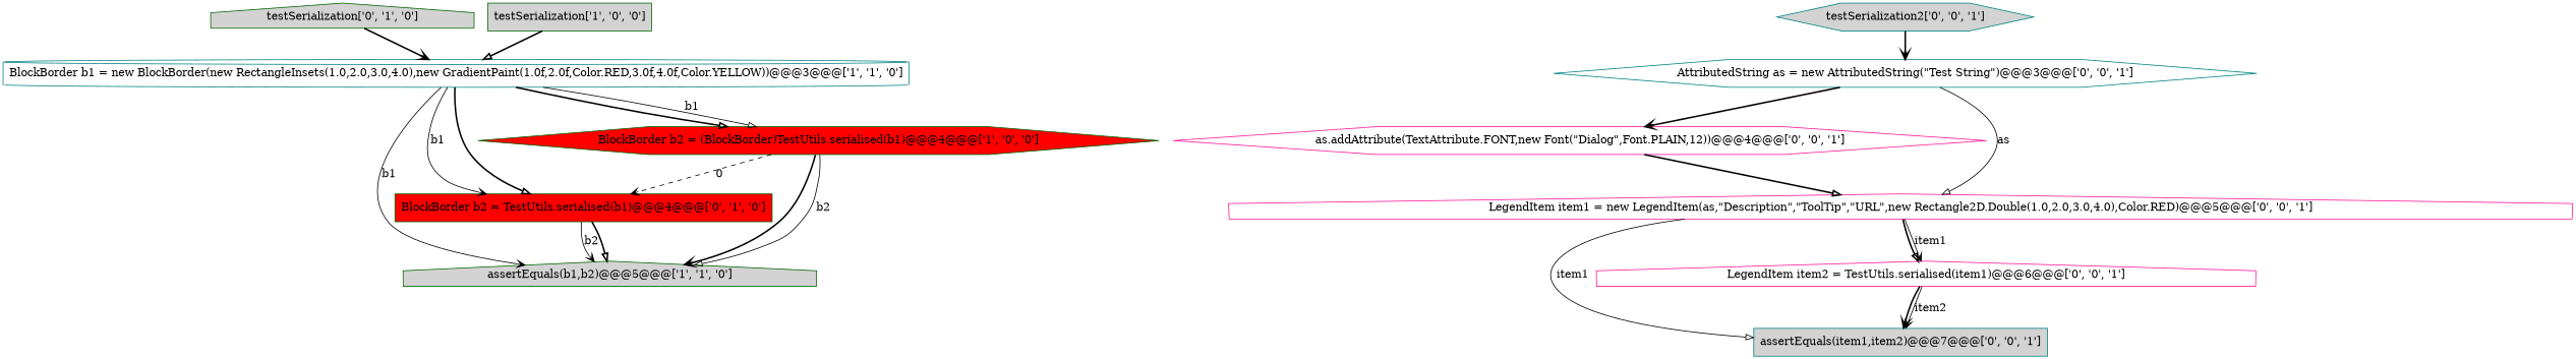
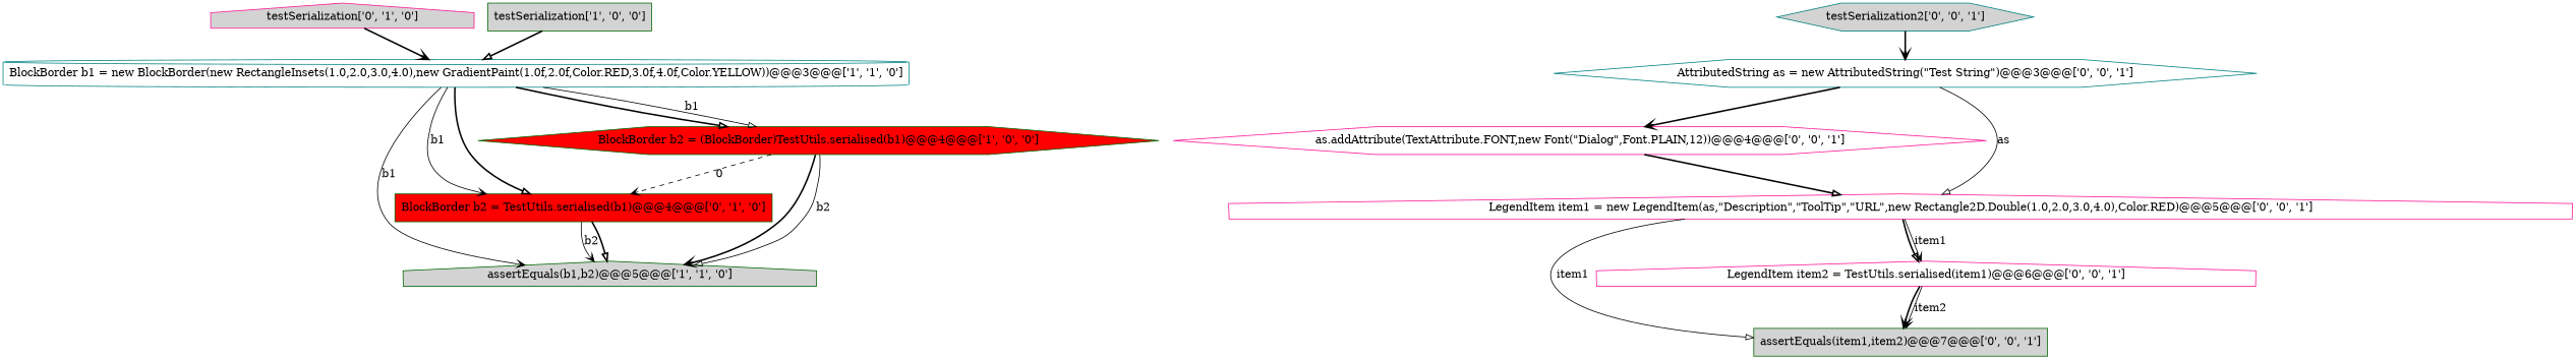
  digraph {
    node [color=darkgreen fillcolor=white shape=house style=filled]
    edge [arrowhead=vee style=bold]
    n1 [color=teal label="BlockBorder b1 = new BlockBorder(new RectangleInsets(1.0,2.0,3.0,4.0),new GradientPaint(1.0f,2.0f,Color.RED,3.0f,4.0f,Color.YELLOW))@@@3@@@['1', '1', '0']" shape=cylinder]
    n2 [fillcolor=red label="BlockBorder b2 = TestUtils.serialised(b1)@@@4@@@['0', '1', '0']" shape=box]
    n3 [fillcolor=lightgray label="assertEquals(b1,b2)@@@5@@@['1', '1', '0']"]
    n4 [fillcolor=red label="BlockBorder b2 = (BlockBorder)TestUtils.serialised(b1)@@@4@@@['1', '0', '0']" shape=hexagon]
-   n5 [fillcolor=lightgray label="testSerialization['0', '1', '0']"]
+   n5 [color=deeppink fillcolor=lightgray label="testSerialization['0', '1', '0']"]
    n6 [color=teal label="AttributedString as = new AttributedString(\"Test String\")@@@3@@@['0', '0', '1']" shape=hexagon]
    n7 [color=deeppink label="as.addAttribute(TextAttribute.FONT,new Font(\"Dialog\",Font.PLAIN,12))@@@4@@@['0', '0', '1']" shape=hexagon]
    n8 [color=deeppink label="LegendItem item1 = new LegendItem(as,\"Description\",\"ToolTip\",\"URL\",new Rectangle2D.Double(1.0,2.0,3.0,4.0),Color.RED)@@@5@@@['0', '0', '1']"]
-   n9 [color=teal fillcolor=lightgray label="assertEquals(item1,item2)@@@7@@@['0', '0', '1']" shape=box]
+   n9 [fillcolor=lightgray label="assertEquals(item1,item2)@@@7@@@['0', '0', '1']" shape=box]
    n10 [color=deeppink label="LegendItem item2 = TestUtils.serialised(item1)@@@6@@@['0', '0', '1']"]
    n11 [fillcolor=lightgray label="testSerialization['1', '0', '0']" shape=box]
    n12 [color=teal fillcolor=lightgray label="testSerialization2['0', '0', '1']" shape=hexagon]
    n1 -> n2 [label=b1 style=solid]
    n1 -> n2 [arrowhead=onormal]
    n1 -> n3 [label=b1 style=solid]
    n1 -> n4 [arrowhead=onormal]
    n1 -> n4 [arrowhead=onormal label=b1 style=solid]
    n2 -> n3 [label=b2 style=solid]
    n2 -> n3 [arrowhead=onormal]
    n4 -> n2 [label=0 style=dashed]
    n4 -> n3
    n4 -> n3 [arrowhead=onormal label=b2 style=solid]
    n5 -> n1
    n6 -> n7
    n6 -> n8 [arrowhead=onormal label=as style=solid]
    n7 -> n8 [arrowhead=onormal]
    n8 -> n9 [arrowhead=onormal label=item1 style=solid]
    n8 -> n10 [arrowhead=onormal]
    n8 -> n10 [label=item1 style=solid]
    n10 -> n9
    n10 -> n9 [label=item2 style=solid]
    n11 -> n1 [arrowhead=onormal]
    n12 -> n6
  }
